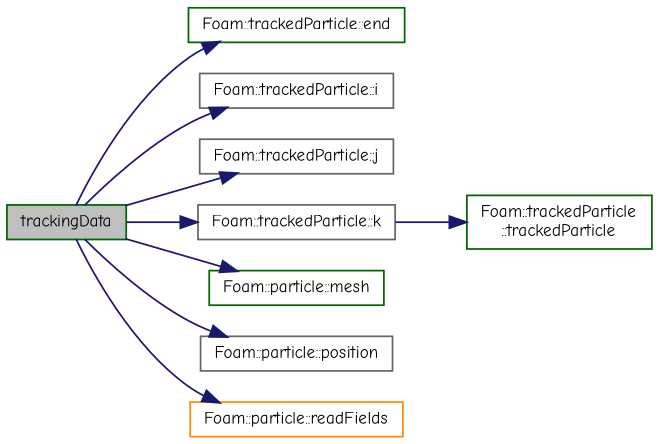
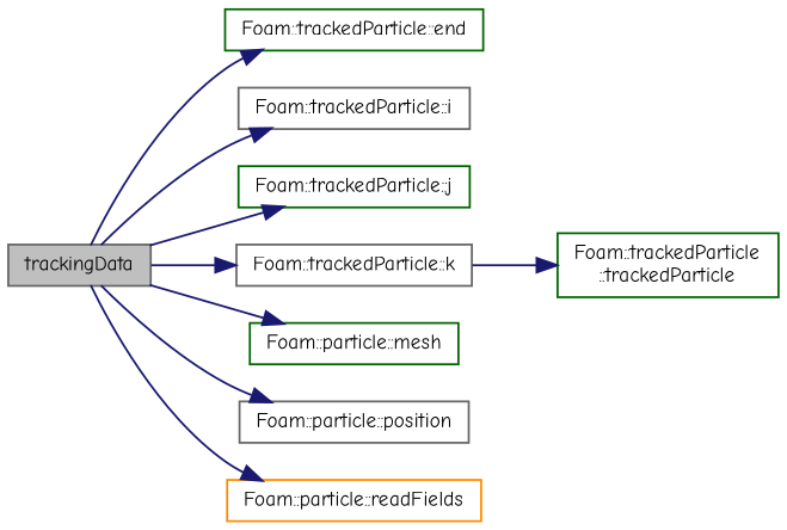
  digraph {
    fontname="Comic Neue"
    rankdir=LR
    node [color=gray40 fontname="Comic Neue" fontsize=10 shape=record]
    edge [color=midnightblue fontname="Comic Neue" fontsize=10 labelfontname=Helvetica labelfontsize=10 style=solid]
-   n1 [color=darkgreen fillcolor=grey75 fontcolor=black height=0.2 label=trackingData style=filled width=0.4]
+   n1 [fillcolor=grey75 fontcolor=black height=0.2 label=trackingData style=filled width=0.4]
    n2 [color=darkgreen height=0.2 label="Foam::trackedParticle::end" width=0.4]
    n3 [height=0.2 label="Foam::trackedParticle::i" width=0.4]
-   n4 [height=0.2 label="Foam::trackedParticle::j" width=0.4]
+   n4 [color=darkgreen height=0.2 label="Foam::trackedParticle::j" width=0.4]
    n5 [height=0.2 label="Foam::trackedParticle::k" width=0.4]
    n6 [color=darkgreen height=0.2 label="Foam::particle::mesh" width=0.4]
    n7 [height=0.2 label="Foam::particle::position" width=0.4]
    n8 [color=darkorange height=0.2 label="Foam::particle::readFields" width=0.4]
    n9 [color=darkgreen height=0.2 label="Foam::trackedParticle\l::trackedParticle" width=0.4]
    n1 -> n2
    n1 -> n3
    n1 -> n4
    n1 -> n5
    n1 -> n6
    n1 -> n7
    n1 -> n8
    n5 -> n9
  }
